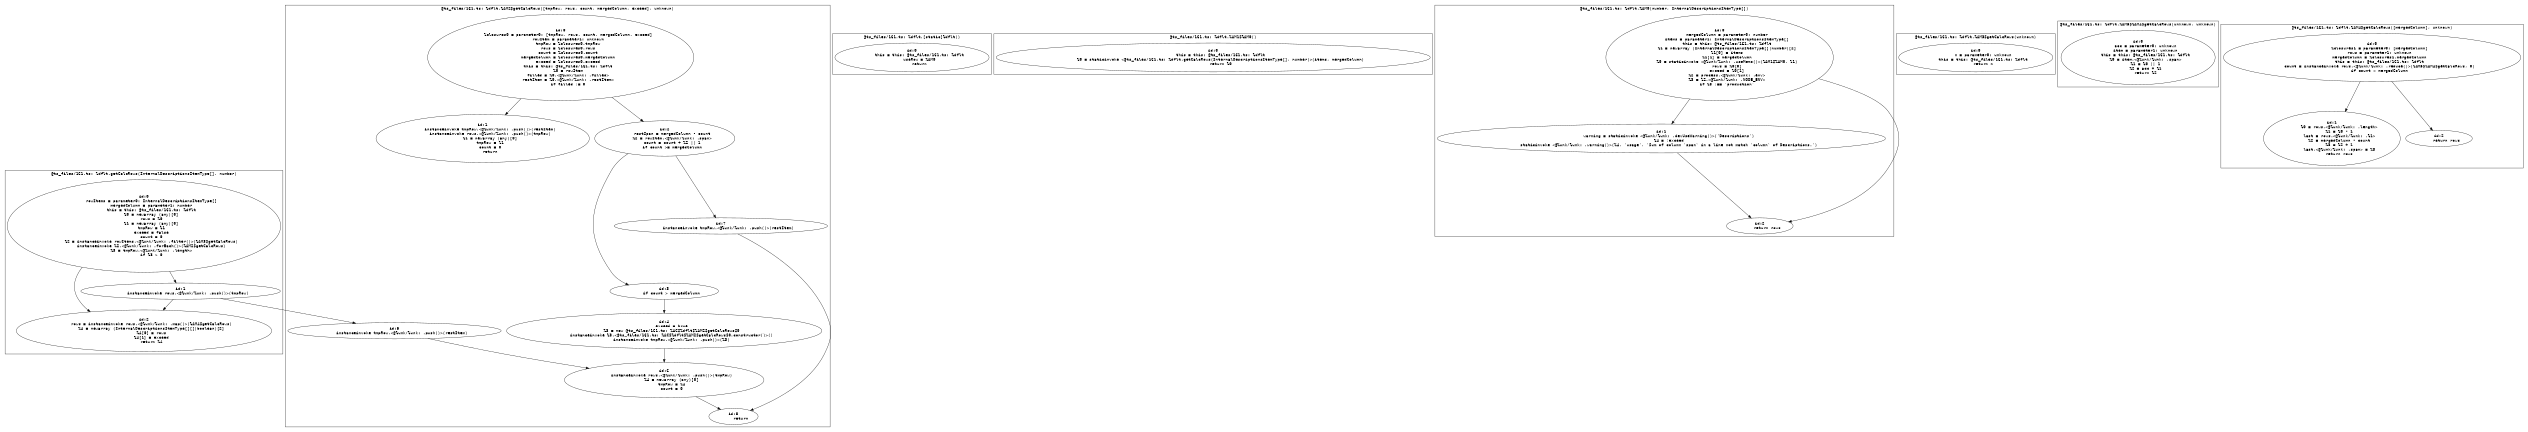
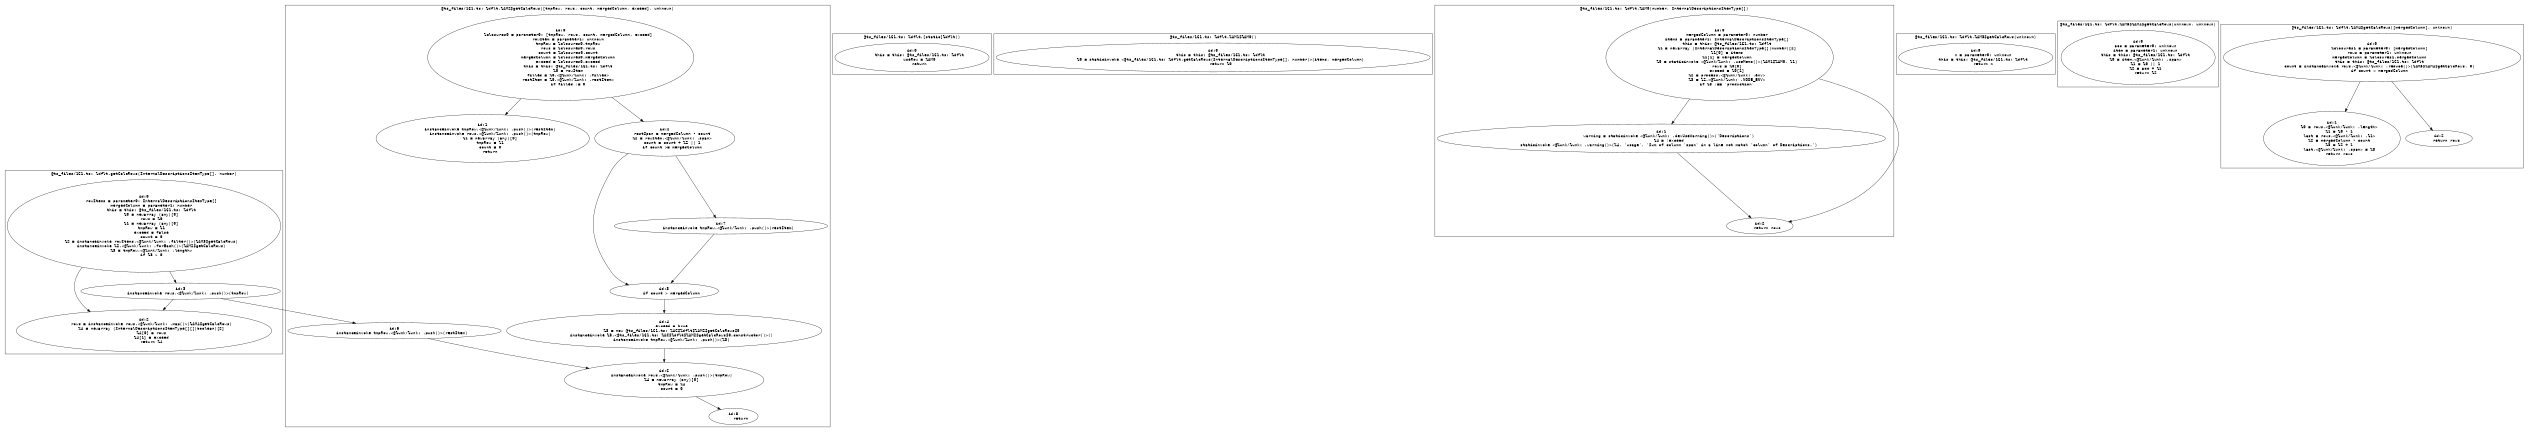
  digraph {
    fontname="DejaVu Sans Mono"
    node [fontname="DejaVu Sans Mono"]
    edge [fontname="DejaVu Sans Mono"]
    n1 [label="id:0\n      rowItems = parameter0: InternalDescriptionsItemType[]\n      mergedColumn = parameter1: number\n      this = this: @ts_files/161.ts: %dflt\n      %0 = newarray (any)[0]\n      rows = %0\n      %1 = newarray (any)[0]\n      tmpRow = %1\n      exceed = false\n      count = 0\n      %2 = instanceinvoke rowItems.<@%unk/%unk: .filter()>(%AM3$getCalcRows)\n      instanceinvoke %2.<@%unk/%unk: .forEach()>(%AM2$getCalcRows)\n      %3 = tmpRow.<@%unk/%unk: .length>\n      if %3 > 0"]
-   n2 [label="id:1\n      instanceinvoke rows.<@%unk/%unk: .push()>(tmpRow)"]
+   n2 [label="id:3\n      instanceinvoke rows.<@%unk/%unk: .push()>(tmpRow)"]
    n3 [label="id:2\n      rows = instanceinvoke rows.<@%unk/%unk: .map()>(%AM4$getCalcRows)\n      %4 = newarray (InternalDescriptionsItemType[][]|boolean)[2]\n      %4[0] = rows\n      %4[1] = exceed\n      return %4"]
    n4 [label="id:0\n      %closures0 = parameter0: [tmpRow, rows, count, mergedColumn, exceed]\n      rowItem = parameter1: unknown\n      tmpRow = %closures0.tmpRow\n      rows = %closures0.rows\n      count = %closures0.count\n      mergedColumn = %closures0.mergedColumn\n      exceed = %closures0.exceed\n      this = this: @ts_files/161.ts: %dflt\n      %0 = rowItem\n      filled = %0.<@%unk/%unk: .filled>\n      restItem = %0.<@%unk/%unk: .restItem>\n      if filled != 0"]
    n5 [label="id:1\n      instanceinvoke tmpRow.<@%unk/%unk: .push()>(restItem)\n      instanceinvoke rows.<@%unk/%unk: .push()>(tmpRow)\n      %1 = newarray (any)[0]\n      tmpRow = %1\n      count = 0\n      return"]
    n6 [label="id:2\n      restSpan = mergedColumn - count\n      %2 = rowItem.<@%unk/%unk: .span>\n      count = count + %2 || 1\n      if count >= mergedColumn"]
    n7 [label="id:3\n      if count > mergedColumn"]
    n8 [label="id:7\n      instanceinvoke tmpRow.<@%unk/%unk: .push()>(restItem)"]
    n9 [label="id:4\n      exceed = true\n      %3 = new @ts_files/161.ts: %AC$%dflt$%AM2$getCalcRows$0\n      instanceinvoke %3.<@ts_files/161.ts: %AC$%dflt$%AM2$getCalcRows$0.constructor()>()\n      instanceinvoke tmpRow.<@%unk/%unk: .push()>(%3)"]
    n10 [label="id:5\n      instanceinvoke tmpRow.<@%unk/%unk: .push()>(restItem)"]
    n11 [label="id:6\n      instanceinvoke rows.<@%unk/%unk: .push()>(tmpRow)\n      %4 = newarray (any)[0]\n      tmpRow = %4\n      count = 0"]
    n12 [label="id:8\n      return"]
    n13 [label="id:0\n      this = this: @ts_files/161.ts: %dflt\n      useRow = %AM0\n      return"]
    n14 [label="id:0\n      this = this: @ts_files/161.ts: %dflt\n      %0 = staticinvoke <@ts_files/161.ts: %dflt.getCalcRows(InternalDescriptionsItemType[], number)>(items, mergedColumn)\n      return %0"]
    n15 [label="id:0\n      mergedColumn = parameter0: number\n      items = parameter1: InternalDescriptionsItemType[]\n      this = this: @ts_files/161.ts: %dflt\n      %1 = newarray (InternalDescriptionsItemType[]|number)[2]\n      %1[0] = items\n      %1[1] = mergedColumn\n      %0 = staticinvoke <@%unk/%unk: .useMemo()>(%AM1$%AM0, %1)\n      rows = %0[0]\n      exceed = %0[1]\n      %2 = process.<@%unk/%unk: .env>\n      %3 = %2.<@%unk/%unk: .NODE_ENV>\n      if %3 !== 'production'"]
    n16 [label="id:1\n      warning = staticinvoke <@%unk/%unk: .devUseWarning()>('Descriptions')\n      %4 = !exceed\n      staticinvoke <@%unk/%unk: .warning()>(%4, 'usage', 'Sum of column `span` in a line not match `column` of Descriptions.')"]
    n17 [label="id:2\n      return rows"]
    n18 [label="id:0\n      n = parameter0: unknown\n      this = this: @ts_files/161.ts: %dflt\n      return n"]
    n19 [label="id:0\n      acc = parameter0: unknown\n      item = parameter1: unknown\n      this = this: @ts_files/161.ts: %dflt\n      %0 = item.<@%unk/%unk: .span>\n      %1 = %0 || 1\n      %2 = acc + %1\n      return %2"]
    n20 [label="id:0\n      %closures1 = parameter0: [mergedColumn]\n      rows = parameter1: unknown\n      mergedColumn = %closures1.mergedColumn\n      this = this: @ts_files/161.ts: %dflt\n      count = instanceinvoke rows.<@%unk/%unk: .reduce()>(%AM5$%AM4$getCalcRows, 0)\n      if count < mergedColumn"]
    n21 [label="id:1\n      %0 = rows.<@%unk/%unk: .length>\n      %1 = %0 - 1\n      last = rows.<@%unk/%unk: .%1>\n      %2 = mergedColumn - count\n      %3 = %2 + 1\n      last.<@%unk/%unk: .span> = %3\n      return rows"]
    n22 [label="id:2\n      return rows"]
    subgraph cluster_1 {
      label="@ts_files/161.ts: %dflt.getCalcRows(InternalDescriptionsItemType[], number)"
      n1
      n2
      n3
    }
    subgraph cluster_2 {
      label="@ts_files/161.ts: %dflt.%AM2$getCalcRows([tmpRow, rows, count, mergedColumn, exceed], unknown)"
      n4
      n5
      n6
      n7
      n8
      n9
      n10
      n11
      n12
    }
    subgraph cluster_3 {
      label="@ts_files/161.ts: %dflt.[static]%dflt()"
      n13
    }
    subgraph cluster_4 {
      label="@ts_files/161.ts: %dflt.%AM1$%AM0()"
      n14
    }
    subgraph cluster_5 {
      label="@ts_files/161.ts: %dflt.%AM0(number, InternalDescriptionsItemType[])"
      n15
      n16
      n17
    }
    subgraph cluster_6 {
      label="@ts_files/161.ts: %dflt.%AM3$getCalcRows(unknown)"
      n18
    }
    subgraph cluster_7 {
      label="@ts_files/161.ts: %dflt.%AM5$%AM4$getCalcRows(unknown, unknown)"
      n19
    }
    subgraph cluster_8 {
      label="@ts_files/161.ts: %dflt.%AM4$getCalcRows([mergedColumn], unknown)"
      n20
      n21
      n22
    }
    n1 -> n2
    n1 -> n3
    n2 -> n3
    n2 -> n10
    n4 -> n5
    n4 -> n6
    n6 -> n7
    n6 -> n8
    n7 -> n9
-   n8 -> n12
+   n8 -> n7
    n9 -> n11
    n10 -> n11
    n11 -> n12
    n15 -> n16
    n15 -> n17
    n16 -> n17
    n20 -> n21
    n20 -> n22
  }
